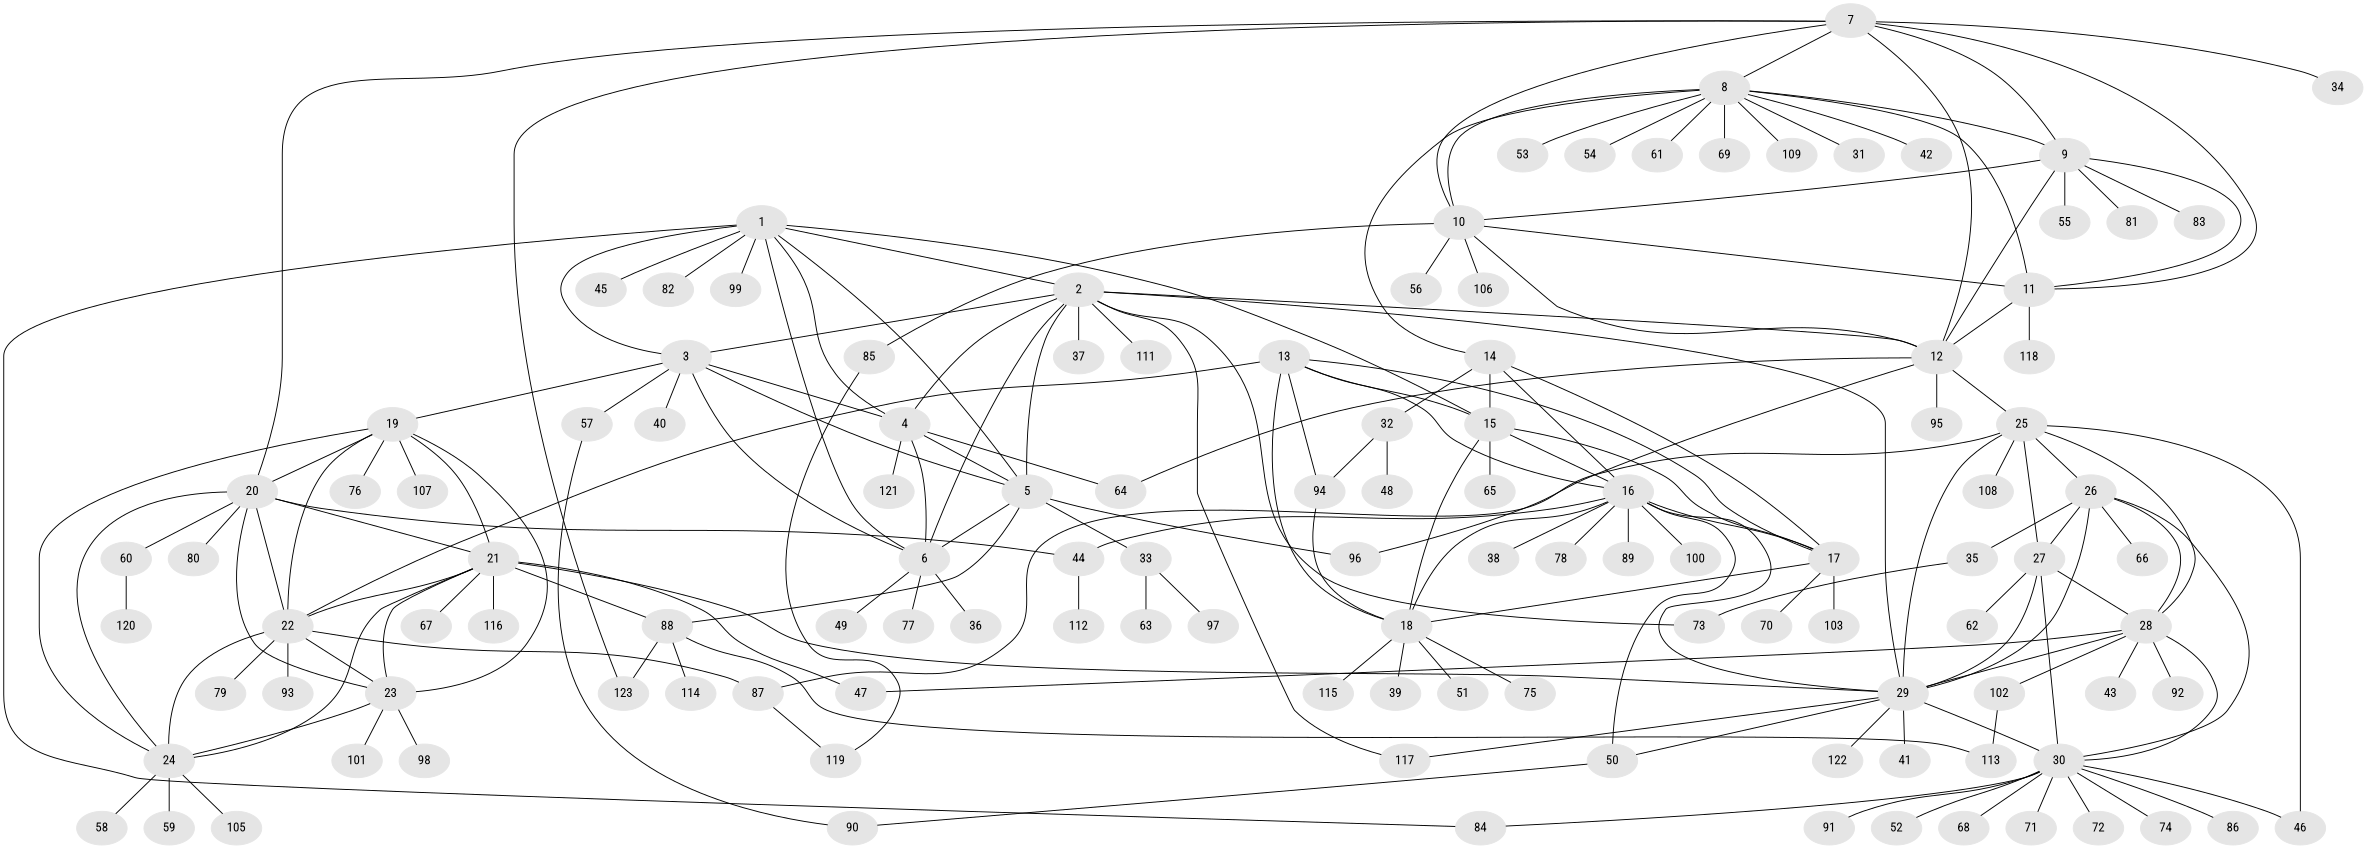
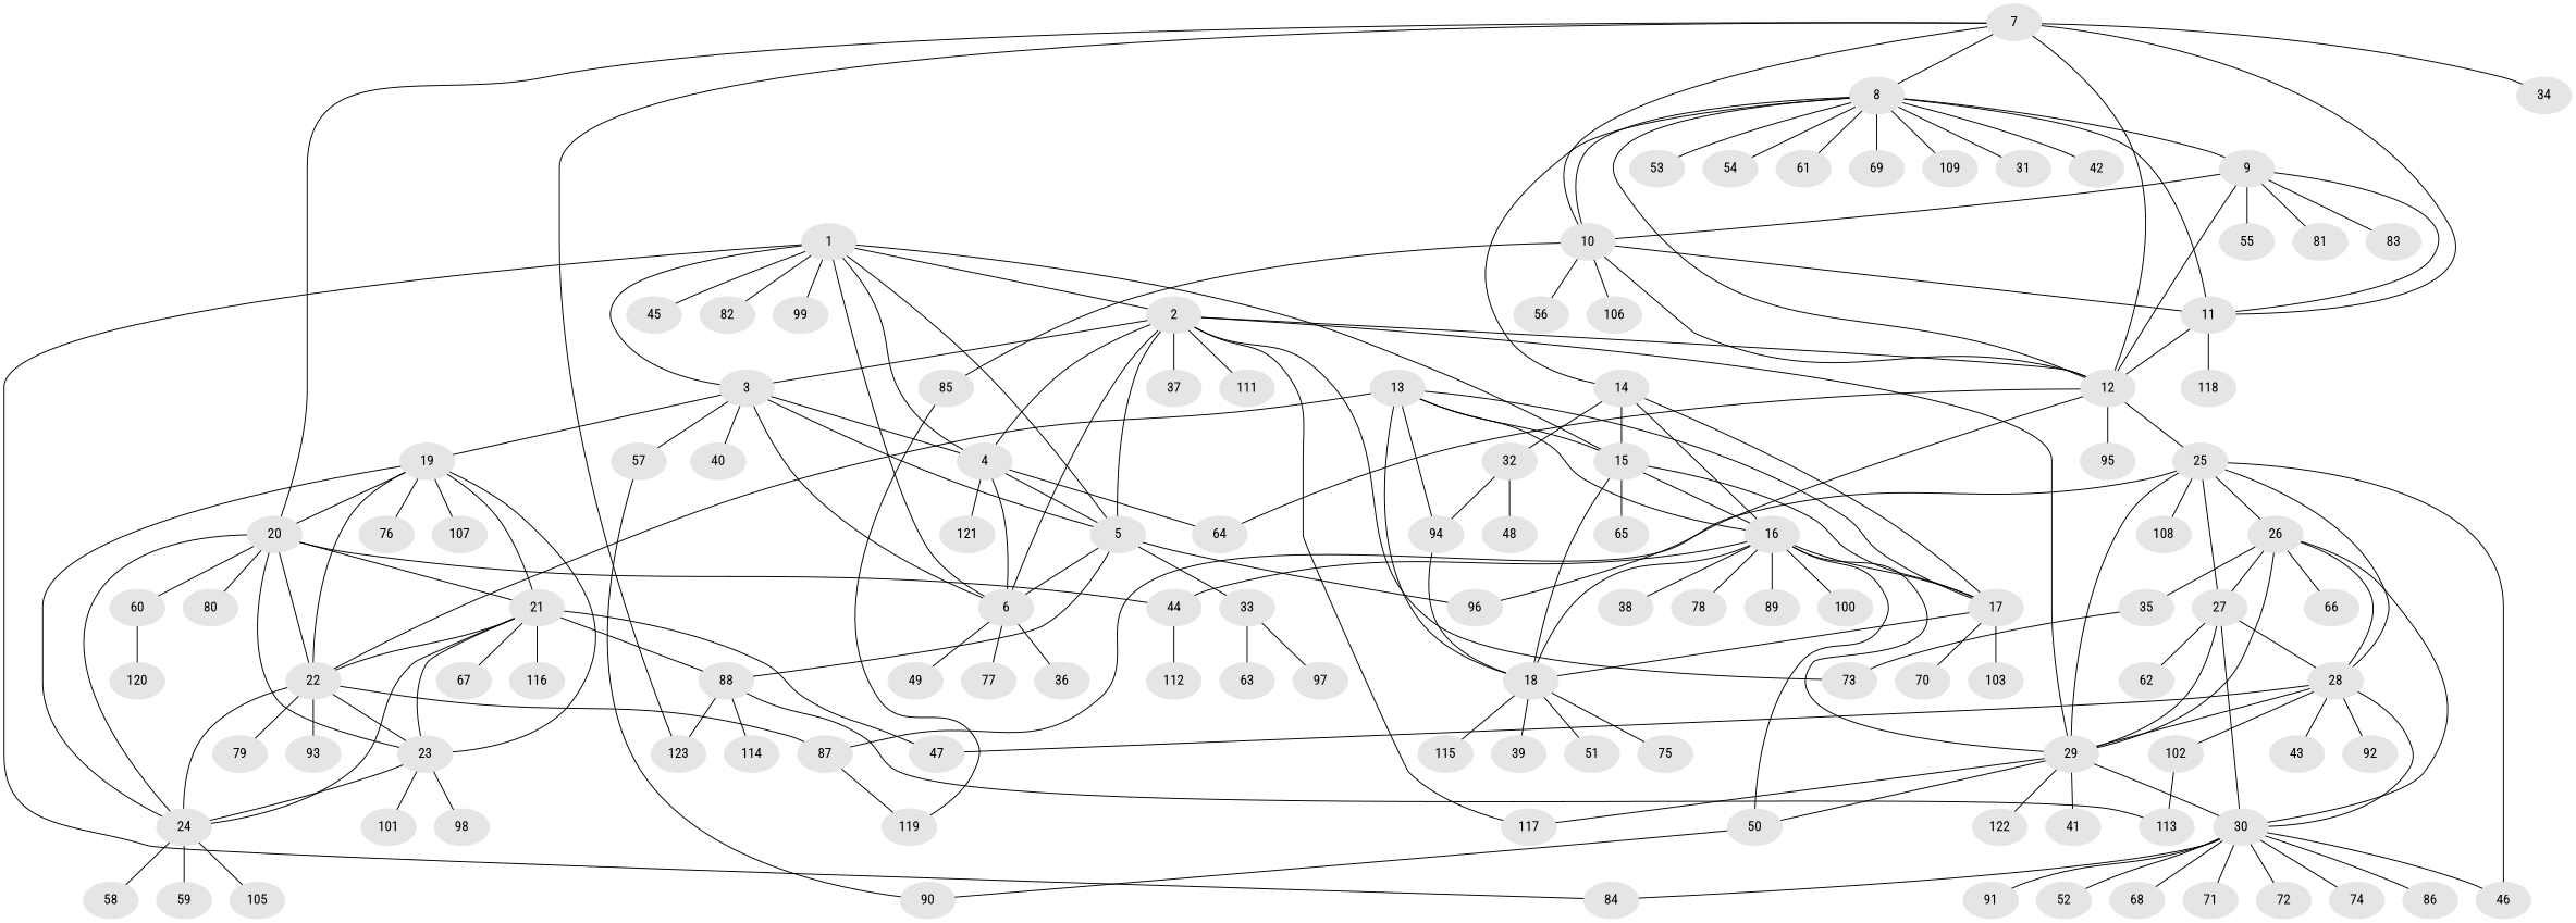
  graph {
    fontname="Roboto Condensed"
    node [color=gray90 fontname="Roboto Condensed" style=filled]
    edge [fontname="Roboto Condensed"]
    1
    2
    3
    4
    5
    6
    15
    45
    82
    84
    99
    12
    29
    37
    73
    111
    117
    19
    40
    57
    64
    121
    33
    88
    96
    36
    49
    77
    16
    17
    18
    65
    25
    95
    50
    30
    41
    122
    20
    22
    21
    23
    24
    76
    107
    90
    63
    97
    123
    113
    114
    7
    8
    9
    10
    11
    34
    14
    31
    42
    53
    54
    61
    69
    109
    55
    81
    83
    56
    85
    106
    118
    44
    60
    80
    32
    119
    87
    26
    27
    28
    108
    46
    13
    94
    38
    78
    89
    100
    70
    103
    39
    51
    75
    115
    79
    93
    48
    112
    47
    67
    116
    98
    101
    58
    59
    105
    120
    35
    66
    62
    43
    92
    102
    52
    68
    71
    72
    74
    86
    91
    1 -- 2
    1 -- 3
    1 -- 4
    1 -- 5
    1 -- 6
    1 -- 15
    1 -- 45
    1 -- 82
    1 -- 84
    1 -- 99
    2 -- 3
    2 -- 4
    2 -- 5
    2 -- 6
    2 -- 12
    2 -- 29
    2 -- 37
    2 -- 73
    2 -- 111
    2 -- 117
    3 -- 4
    3 -- 5
    3 -- 6
    3 -- 19
    3 -- 40
    3 -- 57
    4 -- 5
    4 -- 6
    4 -- 64
    4 -- 121
    5 -- 6
    5 -- 33
    5 -- 88
    5 -- 96
    6 -- 36
    6 -- 49
    6 -- 77
    15 -- 16
    15 -- 17
    15 -- 18
    15 -- 65
    12 -- 64
    12 -- 96
    12 -- 25
    12 -- 95
    29 -- 117
    29 -- 50
    29 -- 30
    29 -- 41
    29 -- 122
    19 -- 20
    19 -- 22
    19 -- 21
    19 -- 23
    19 -- 24
    19 -- 76
    19 -- 107
    57 -- 90
    33 -- 63
    33 -- 97
    88 -- 123
    88 -- 113
    88 -- 114
    16 -- 29
    16 -- 17
    16 -- 18
    16 -- 50
    16 -- 44
    16 -- 38
    16 -- 78
    16 -- 89
    16 -- 100
    17 -- 18
    17 -- 70
    17 -- 103
    18 -- 39
    18 -- 51
    18 -- 75
    18 -- 115
    25 -- 29
    25 -- 87
    25 -- 26
    25 -- 27
    25 -- 28
    25 -- 108
    25 -- 46
    50 -- 90
    30 -- 84
    30 -- 46
    30 -- 52
    30 -- 68
    30 -- 71
    30 -- 72
    30 -- 74
    30 -- 86
    30 -- 91
    20 -- 22
    20 -- 21
    20 -- 23
    20 -- 24
    20 -- 44
    20 -- 60
    20 -- 80
    22 -- 23
    22 -- 24
    22 -- 87
    22 -- 79
    22 -- 93
-   21 -- 29
    21 -- 88
    21 -- 22
    21 -- 23
    21 -- 24
    21 -- 47
    21 -- 67
    21 -- 116
    23 -- 24
    23 -- 98
    23 -- 101
    24 -- 58
    24 -- 59
    24 -- 105
    7 -- 12
    7 -- 20
    7 -- 123
    7 -- 8
-   7 -- 9
    7 -- 10
    7 -- 11
    7 -- 34
+   8 -- 12
    8 -- 9
    8 -- 10
    8 -- 11
    8 -- 14
    8 -- 31
    8 -- 42
    8 -- 53
    8 -- 54
    8 -- 61
    8 -- 69
    8 -- 109
    9 -- 12
    9 -- 10
    9 -- 11
    9 -- 55
    9 -- 81
    9 -- 83
    10 -- 12
    10 -- 11
    10 -- 56
    10 -- 85
    10 -- 106
    11 -- 12
    11 -- 118
    14 -- 15
    14 -- 16
    14 -- 17
    14 -- 32
    85 -- 119
    44 -- 112
    60 -- 120
    32 -- 94
    32 -- 48
    87 -- 119
    26 -- 29
    26 -- 30
    26 -- 27
    26 -- 28
    26 -- 35
    26 -- 66
    27 -- 29
    27 -- 30
    27 -- 28
    27 -- 62
    28 -- 29
    28 -- 30
    28 -- 47
    28 -- 43
    28 -- 92
    28 -- 102
    13 -- 15
    13 -- 16
    13 -- 17
    13 -- 18
    13 -- 22
    13 -- 94
    94 -- 18
    35 -- 73
    102 -- 113
  }
